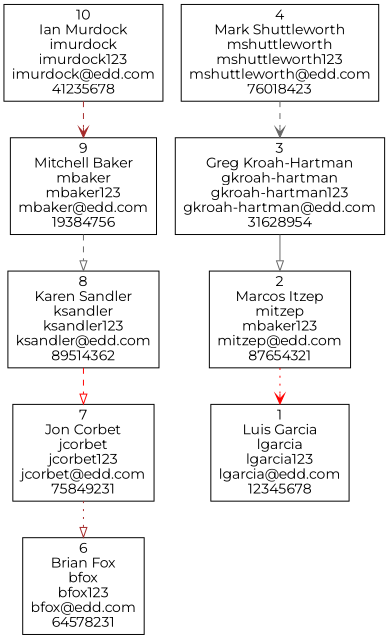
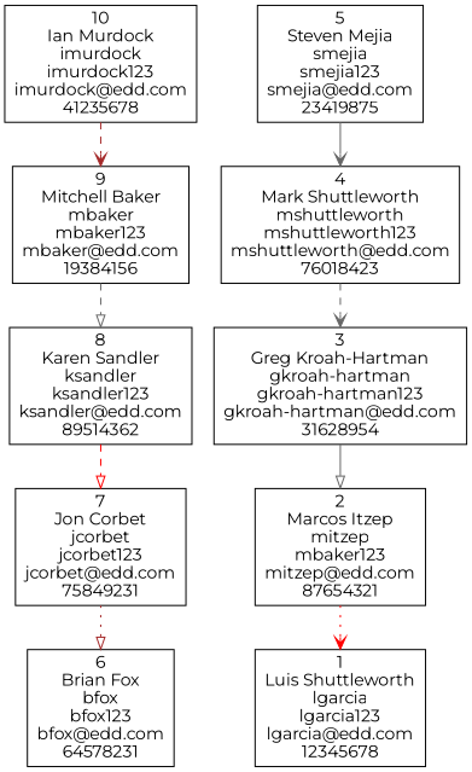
  digraph {
    fontname=Montserrat
    node [fontname=Montserrat shape=record]
    edge [arrowhead=vee color=gray40 fontname=Montserrat style=dashed]
    n1 [label="10\nIan Murdock\nimurdock\nimurdock123\nimurdock@edd.com\n41235678"]
-   n2 [label="9\nMitchell Baker\nmbaker\nmbaker123\nmbaker@edd.com\n19384756"]
+   n2 [label="9\nMitchell Baker\nmbaker\nmbaker123\nmbaker@edd.com\n19384156"]
    n3 [label="8\nKaren Sandler\nksandler\nksandler123\nksandler@edd.com\n89514362"]
    n4 [label="7\nJon Corbet\njcorbet\njcorbet123\njcorbet@edd.com\n75849231"]
    n5 [label="6\nBrian Fox\nbfox\nbfox123\nbfox@edd.com\n64578231"]
+   n6 [label="5\nSteven Mejia\nsmejia\nsmejia123\nsmejia@edd.com\n23419875"]
    n7 [label="4\nMark Shuttleworth\nmshuttleworth\nmshuttleworth123\nmshuttleworth@edd.com\n76018423"]
    n8 [label="3\nGreg Kroah-Hartman\ngkroah-hartman\ngkroah-hartman123\ngkroah-hartman@edd.com\n31628954"]
    n9 [label="2\nMarcos Itzep\nmitzep\nmbaker123\nmitzep@edd.com\n87654321"]
-   n10 [label="1\nLuis Garcia\nlgarcia\nlgarcia123\nlgarcia@edd.com\n12345678"]
+   n10 [label="1\nLuis Shuttleworth\nlgarcia\nlgarcia123\nlgarcia@edd.com\n12345678"]
    n1 -> n2 [color=brown]
    n2 -> n3 [arrowhead=onormal]
    n3 -> n4 [arrowhead=onormal color=red]
    n4 -> n5 [arrowhead=onormal color=brown style=dotted]
+   n6 -> n7 [style=solid]
    n7 -> n8
    n8 -> n9 [arrowhead=onormal style=solid]
    n9 -> n10 [color=red style=dotted]
  }
